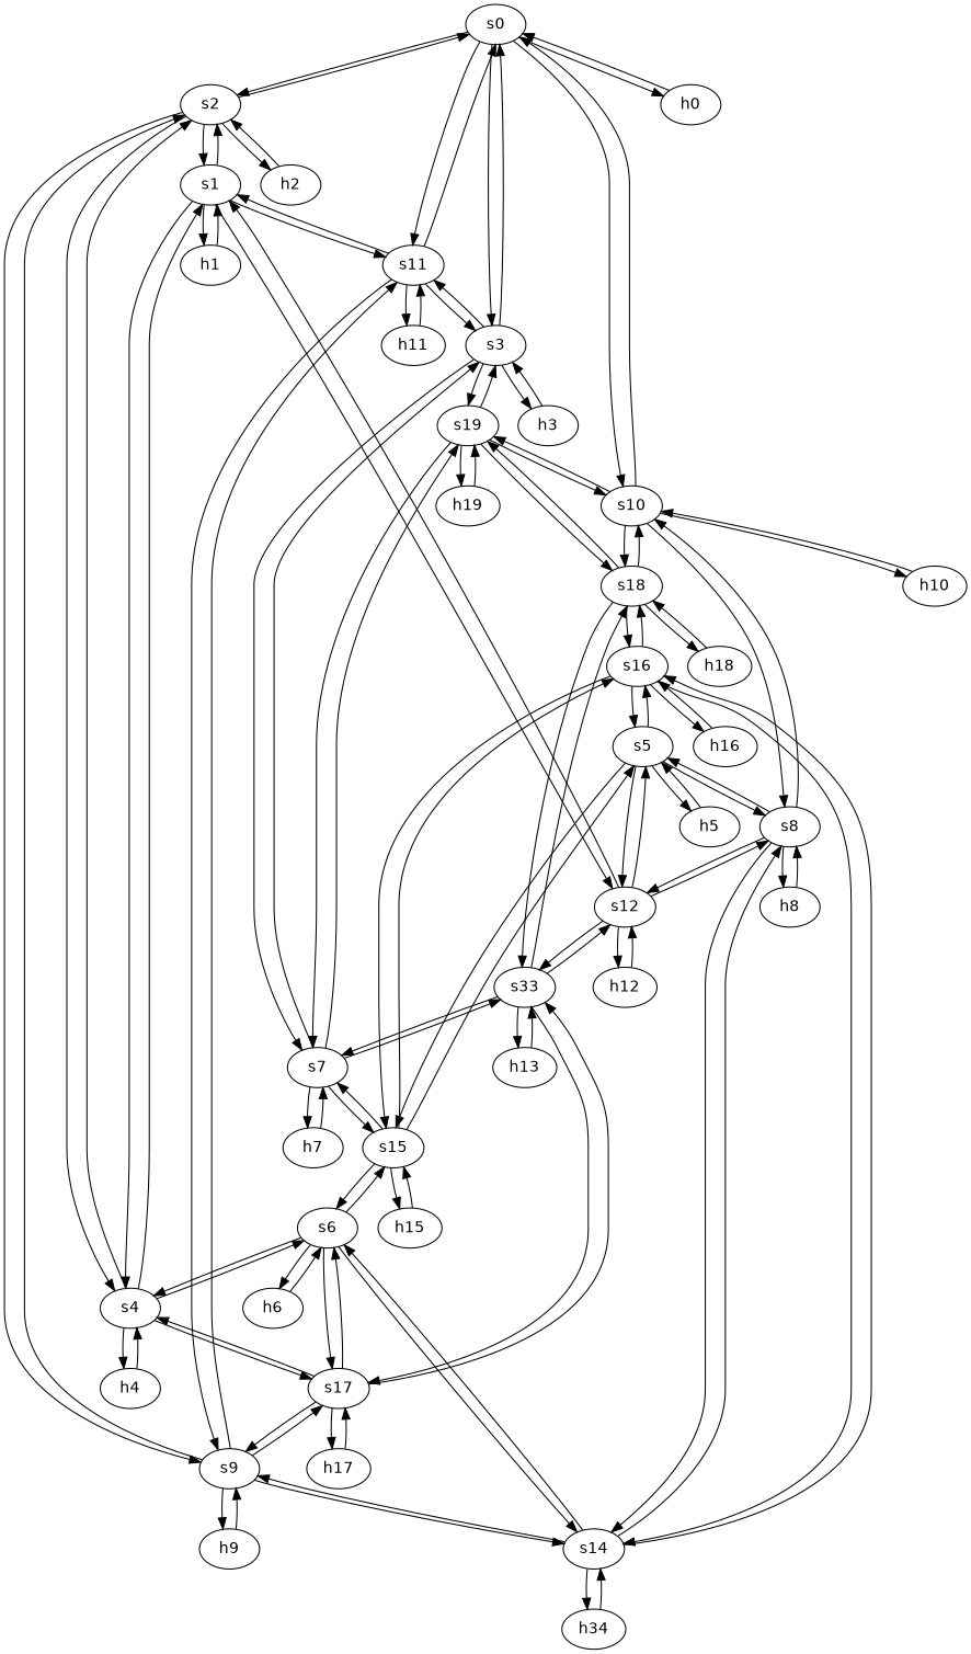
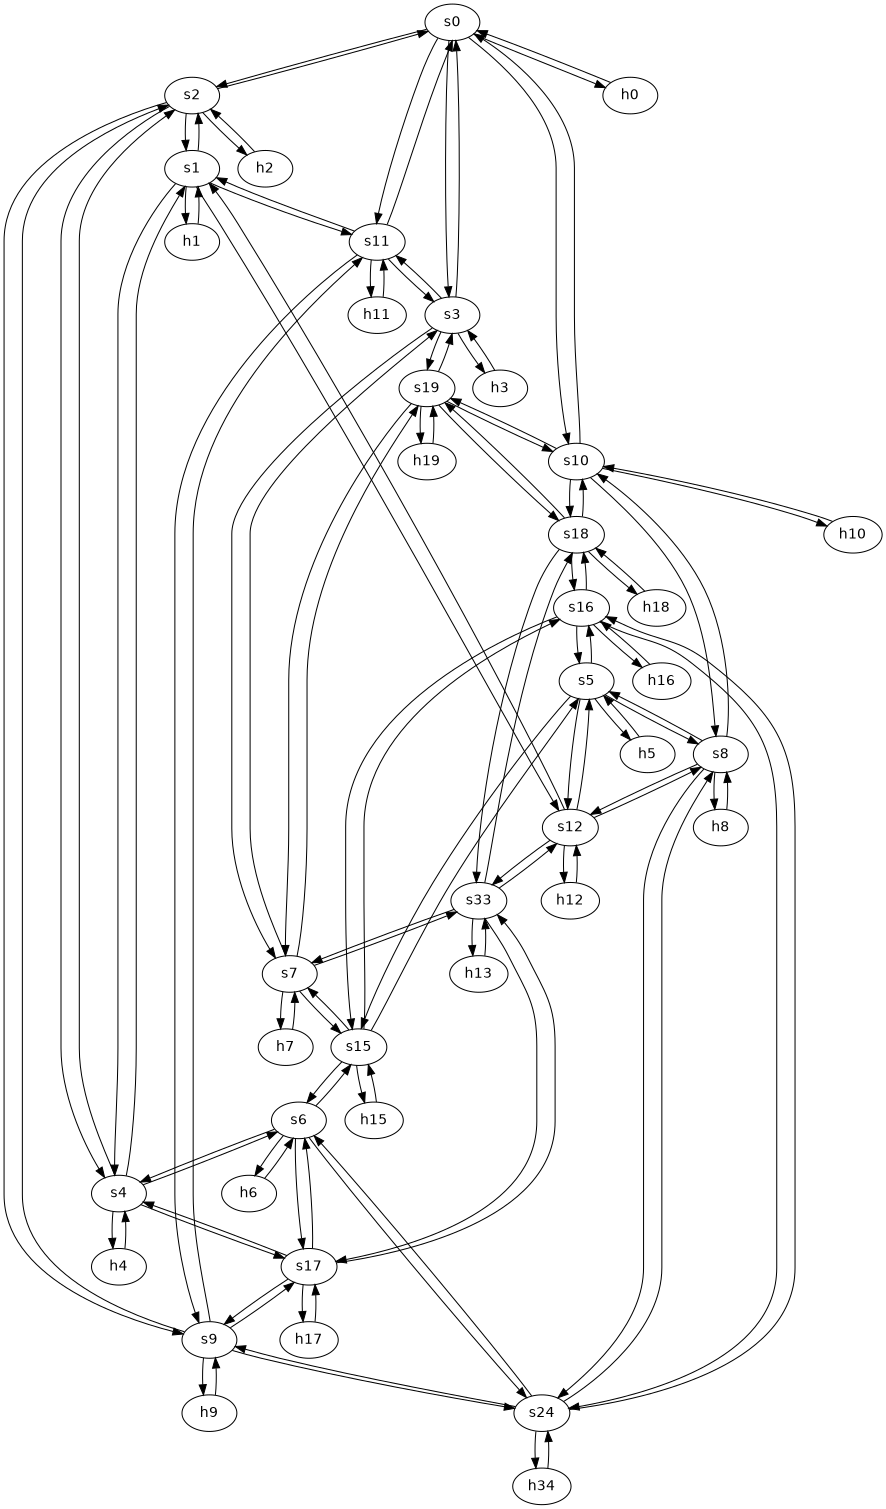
  strict digraph {
    fontname="DejaVu Sans"
    node [fontname="DejaVu Sans" type=switch]
    edge [capacity="1Gbps" cost=1 dst_port=0 fontname="DejaVu Sans" src_port=0]
    s0
    s2
    s3
    s10
    s11
    h0 [ip="1.0.0.100" mac="00:00:00:00:00:50" type=host]
    s1
    s4
    s9
    h2 [ip="1.0.0.102" mac="00:00:00:00:00:52" type=host]
    s7
    s19
    h3 [ip="1.0.0.103" mac="00:00:00:00:00:53" type=host]
    s8
    s18
    h10 [ip="1.0.0.110" mac="00:00:00:00:00:60" type=host]
    h11 [ip="1.0.0.111" mac="00:00:00:00:00:61" type=host]
    s12
    h1 [ip="1.0.0.101" mac="00:00:00:00:00:51" type=host]
    s6
    s17
    h4 [ip="1.0.0.104" mac="00:00:00:00:00:54" type=host]
    s5
    n24 [label=s33]
    h12 [ip="1.0.0.112" mac="00:00:00:00:00:62" type=host]
-   s14
+   s14 [label=s24]
    h9 [ip="1.0.0.109" mac="00:00:00:00:00:59" type=host]
    s15
    h7 [ip="1.0.0.107" mac="00:00:00:00:00:57" type=host]
    h19 [ip="1.0.0.119" mac="00:00:00:00:00:69" type=host]
    h6 [ip="1.0.0.106" mac="00:00:00:00:00:56" type=host]
    h17 [ip="1.0.0.117" mac="00:00:00:00:00:67" type=host]
    s16
    h5 [ip="1.0.0.105" mac="00:00:00:00:00:55" type=host]
    h8 [ip="1.0.0.108" mac="00:00:00:00:00:58" type=host]
    h15 [ip="1.0.0.115" mac="00:00:00:00:00:65" type=host]
    h16 [ip="1.0.0.116" mac="00:00:00:00:00:66" type=host]
    n38 [ip="1.0.0.114" label=h34 mac="00:00:00:00:00:64" type=host]
    h13 [ip="1.0.0.113" mac="00:00:00:00:00:63" type=host]
    h18 [ip="1.0.0.118" mac="00:00:00:00:00:68" type=host]
    s0 -> s2 [src_port=2]
    s0 -> s3 [src_port=3]
    s0 -> s10 [src_port=10]
    s0 -> s11 [src_port=11]
    s0 -> h0 [capacity="100Gbps" src_port=20]
    s2 -> s0 [dst_port=2]
    s2 -> s1 [dst_port=2 src_port=1]
    s2 -> s4 [dst_port=2 src_port=4]
    s2 -> s9 [dst_port=2 src_port=9]
    s2 -> h2 [capacity="100Gbps" src_port=22]
    s3 -> s0 [dst_port=3]
    s3 -> s11 [dst_port=3 src_port=11]
    s3 -> s7 [dst_port=3 src_port=7]
    s3 -> s19 [dst_port=3 src_port=19]
    s3 -> h3 [capacity="100Gbps" src_port=23]
    s10 -> s0 [dst_port=10]
    s10 -> s19 [dst_port=10 src_port=19]
    s10 -> s8 [dst_port=10 src_port=8]
    s10 -> s18 [dst_port=10 src_port=18]
    s10 -> h10 [capacity="100Gbps" src_port=30]
    s11 -> s0 [dst_port=11]
    s11 -> s3 [dst_port=11 src_port=3]
    s11 -> s1 [dst_port=11 src_port=1]
    s11 -> s9 [dst_port=11 src_port=9]
    s11 -> h11 [capacity="100Gbps" src_port=31]
    h0 -> s0 [capacity="100Gbps" dst_port=20]
    s1 -> s2 [dst_port=1 src_port=2]
    s1 -> s11 [dst_port=1 src_port=11]
    s1 -> s4 [dst_port=1 src_port=4]
    s1 -> s12 [dst_port=1 src_port=12]
    s1 -> h1 [capacity="100Gbps" src_port=21]
    s4 -> s2 [dst_port=4 src_port=2]
    s4 -> s1 [dst_port=4 src_port=1]
    s4 -> s6 [dst_port=4 src_port=6]
    s4 -> s17 [dst_port=4 src_port=17]
    s4 -> h4 [capacity="100Gbps" src_port=24]
    s9 -> s2 [dst_port=9 src_port=2]
    s9 -> s11 [dst_port=9 src_port=11]
    s9 -> s17 [dst_port=9 src_port=17]
    s9 -> s14 [dst_port=9 src_port=14]
    s9 -> h9 [capacity="100Gbps" src_port=29]
    h2 -> s2 [capacity="100Gbps" dst_port=22]
    s7 -> s3 [dst_port=7 src_port=3]
    s7 -> s19 [dst_port=7 src_port=19]
    s7 -> n24 [dst_port=7 src_port=13]
    s7 -> s15 [dst_port=7 src_port=15]
    s7 -> h7 [capacity="100Gbps" src_port=27]
    s19 -> s3 [dst_port=19 src_port=3]
    s19 -> s10 [dst_port=19 src_port=10]
    s19 -> s7 [dst_port=19 src_port=7]
    s19 -> s18 [dst_port=19 src_port=18]
    s19 -> h19 [capacity="100Gbps" src_port=39]
    h3 -> s3 [capacity="100Gbps" dst_port=23]
    s8 -> s10 [dst_port=8 src_port=10]
    s8 -> s12 [dst_port=8 src_port=12]
    s8 -> s5 [dst_port=8 src_port=5]
    s8 -> s14 [dst_port=8 src_port=14]
    s8 -> h8 [capacity="100Gbps" src_port=28]
    s18 -> s10 [dst_port=18 src_port=10]
    s18 -> s19 [dst_port=18 src_port=19]
    s18 -> n24 [dst_port=18 src_port=13]
    s18 -> s16 [dst_port=18 src_port=16]
    s18 -> h18 [capacity="100Gbps" src_port=38]
    h10 -> s10 [capacity="100Gbps" dst_port=30]
    h11 -> s11 [capacity="100Gbps" dst_port=31]
    s12 -> s1 [dst_port=12 src_port=1]
    s12 -> s8 [dst_port=12 src_port=8]
    s12 -> s5 [dst_port=12 src_port=5]
    s12 -> n24 [dst_port=12 src_port=13]
    s12 -> h12 [capacity="100Gbps" src_port=32]
    h1 -> s1 [capacity="100Gbps" dst_port=21]
    s6 -> s4 [dst_port=6 src_port=4]
    s6 -> s17 [dst_port=6 src_port=17]
    s6 -> s14 [dst_port=6 src_port=14]
    s6 -> s15 [dst_port=6 src_port=15]
    s6 -> h6 [capacity="100Gbps" src_port=26]
    s17 -> s4 [dst_port=17 src_port=4]
    s17 -> s9 [dst_port=17 src_port=9]
    s17 -> s6 [dst_port=17 src_port=6]
    s17 -> n24 [dst_port=17 src_port=13]
    s17 -> h17 [capacity="100Gbps" src_port=37]
    h4 -> s4 [capacity="100Gbps" dst_port=24]
    s5 -> s8 [dst_port=5 src_port=8]
    s5 -> s12 [dst_port=5 src_port=12]
    s5 -> s15 [dst_port=5 src_port=15]
    s5 -> s16 [dst_port=5 src_port=16]
    s5 -> h5 [capacity="100Gbps" src_port=25]
    n24 -> s7 [dst_port=13 src_port=7]
    n24 -> s18 [dst_port=13 src_port=18]
    n24 -> s12 [dst_port=13 src_port=12]
    n24 -> s17 [dst_port=13 src_port=17]
    n24 -> h13 [capacity="100Gbps" src_port=33]
    h12 -> s12 [capacity="100Gbps" dst_port=32]
    s14 -> s9 [dst_port=14 src_port=9]
    s14 -> s8 [dst_port=14 src_port=8]
    s14 -> s6 [dst_port=14 src_port=6]
    s14 -> s16 [dst_port=14 src_port=16]
    s14 -> n38 [capacity="100Gbps" src_port=34]
    h9 -> s9 [capacity="100Gbps" dst_port=29]
    s15 -> s7 [dst_port=15 src_port=7]
    s15 -> s6 [dst_port=15 src_port=6]
    s15 -> s5 [dst_port=15 src_port=5]
    s15 -> s16 [dst_port=15 src_port=16]
    s15 -> h15 [capacity="100Gbps" src_port=35]
    h7 -> s7 [capacity="100Gbps" dst_port=27]
    h19 -> s19 [capacity="100Gbps" dst_port=39]
    h6 -> s6 [capacity="100Gbps" dst_port=26]
    h17 -> s17 [capacity="100Gbps" dst_port=37]
    s16 -> s18 [dst_port=16 src_port=18]
    s16 -> s5 [dst_port=16 src_port=5]
    s16 -> s14 [dst_port=16 src_port=14]
    s16 -> s15 [dst_port=16 src_port=15]
    s16 -> h16 [capacity="100Gbps" src_port=36]
    h5 -> s5 [capacity="100Gbps" dst_port=25]
    h8 -> s8 [capacity="100Gbps" dst_port=28]
    h15 -> s15 [capacity="100Gbps" dst_port=35]
    h16 -> s16 [capacity="100Gbps" dst_port=36]
    n38 -> s14 [capacity="100Gbps" dst_port=34]
    h13 -> n24 [capacity="100Gbps" dst_port=33]
    h18 -> s18 [capacity="100Gbps" dst_port=38]
  }
